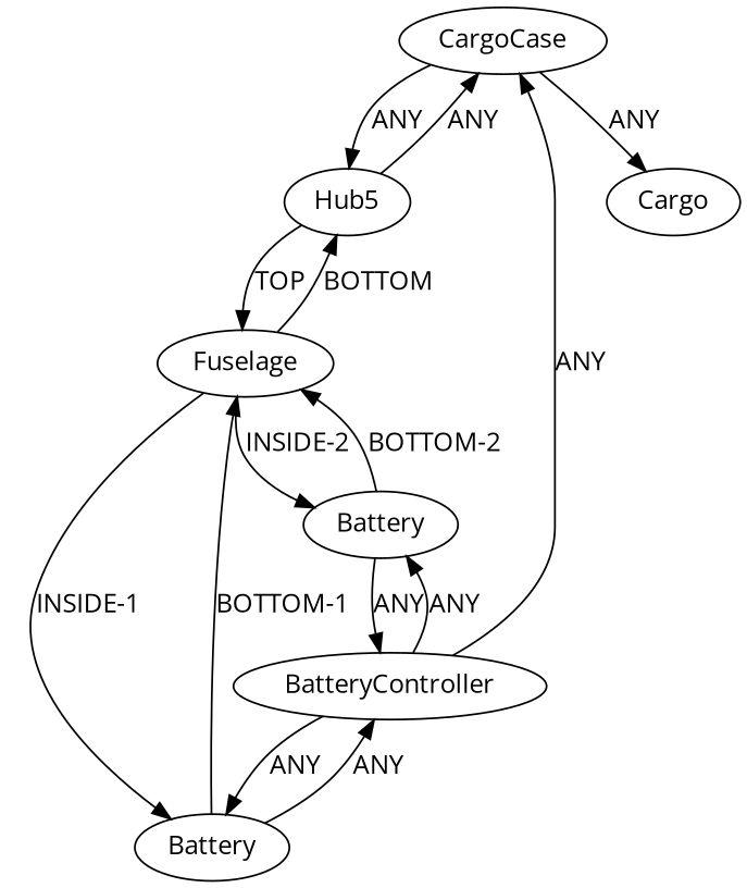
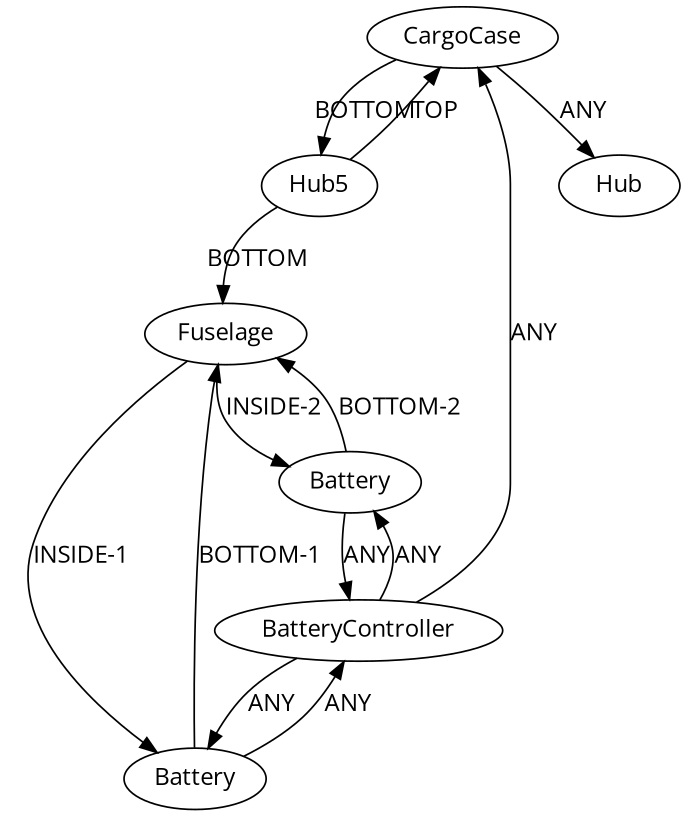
  digraph {
    fontname="Open Sans"
    node [fontname="Open Sans"]
    edge [fontname="Open Sans"]
    n1 [instance=CargoCase_instance_1 label=CargoCase]
    n2 [instance=Hub3_instance_4 label=Hub5]
-   n3 [instance=Cargo_instance_1 label=Cargo]
+   n3 [instance=Cargo_instance_1 label=Hub]
    n4 [instance=Fuselage_instance_1 label=Fuselage]
    n5 [instance=Battery_instance_1 label=Battery]
    n6 [instance=Battery_instance_2 label=Battery]
    n7 [instance=BatteryController_instance_1 label=BatteryController]
-   n1 -> n2 [label=ANY]
+   n1 -> n2 [label=BOTTOM]
    n1 -> n3 [label=ANY]
-   n2 -> n1 [label=ANY]
-   n2 -> n4 [label=TOP]
-   n4 -> n2 [label=BOTTOM]
+   n2 -> n1 [label=TOP]
+   n2 -> n4 [label=BOTTOM]
    n4 -> n5 [label="INSIDE-1"]
    n4 -> n6 [label="INSIDE-2"]
    n5 -> n4 [label="BOTTOM-1"]
    n5 -> n7 [label=ANY]
    n6 -> n4 [label="BOTTOM-2"]
    n6 -> n7 [label=ANY]
    n7 -> n1 [label=ANY]
    n7 -> n5 [label=ANY]
    n7 -> n6 [label=ANY]
  }
